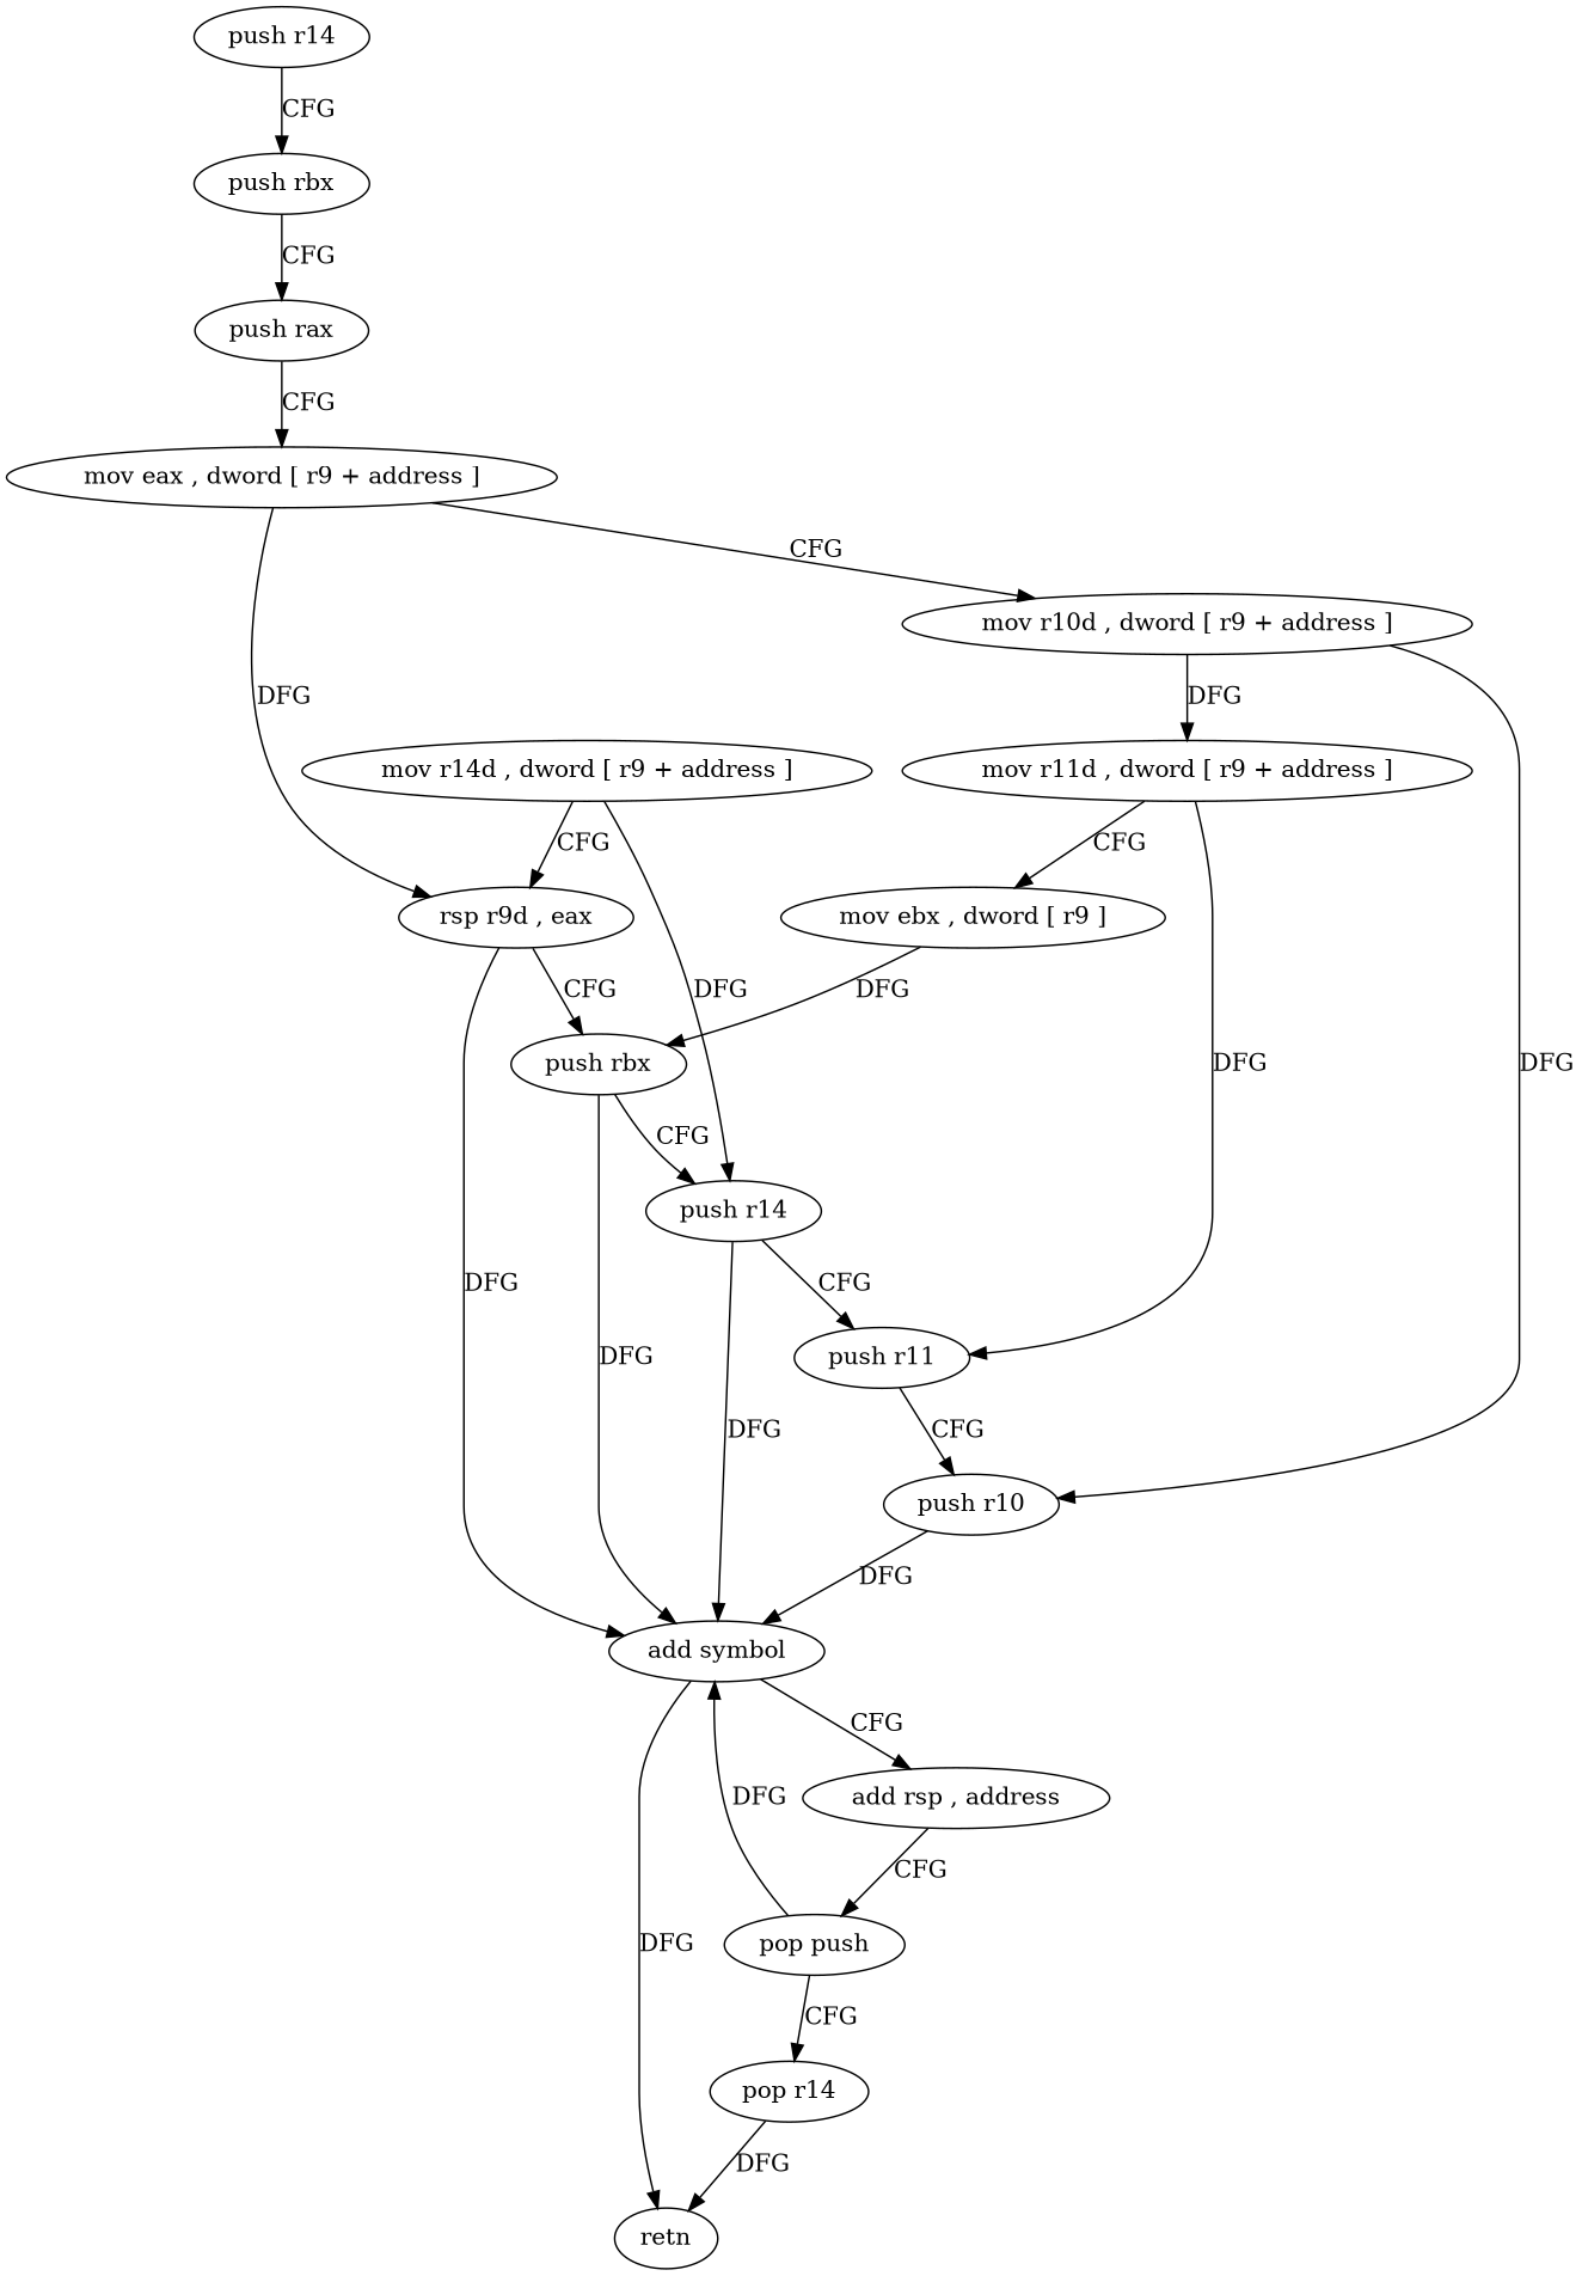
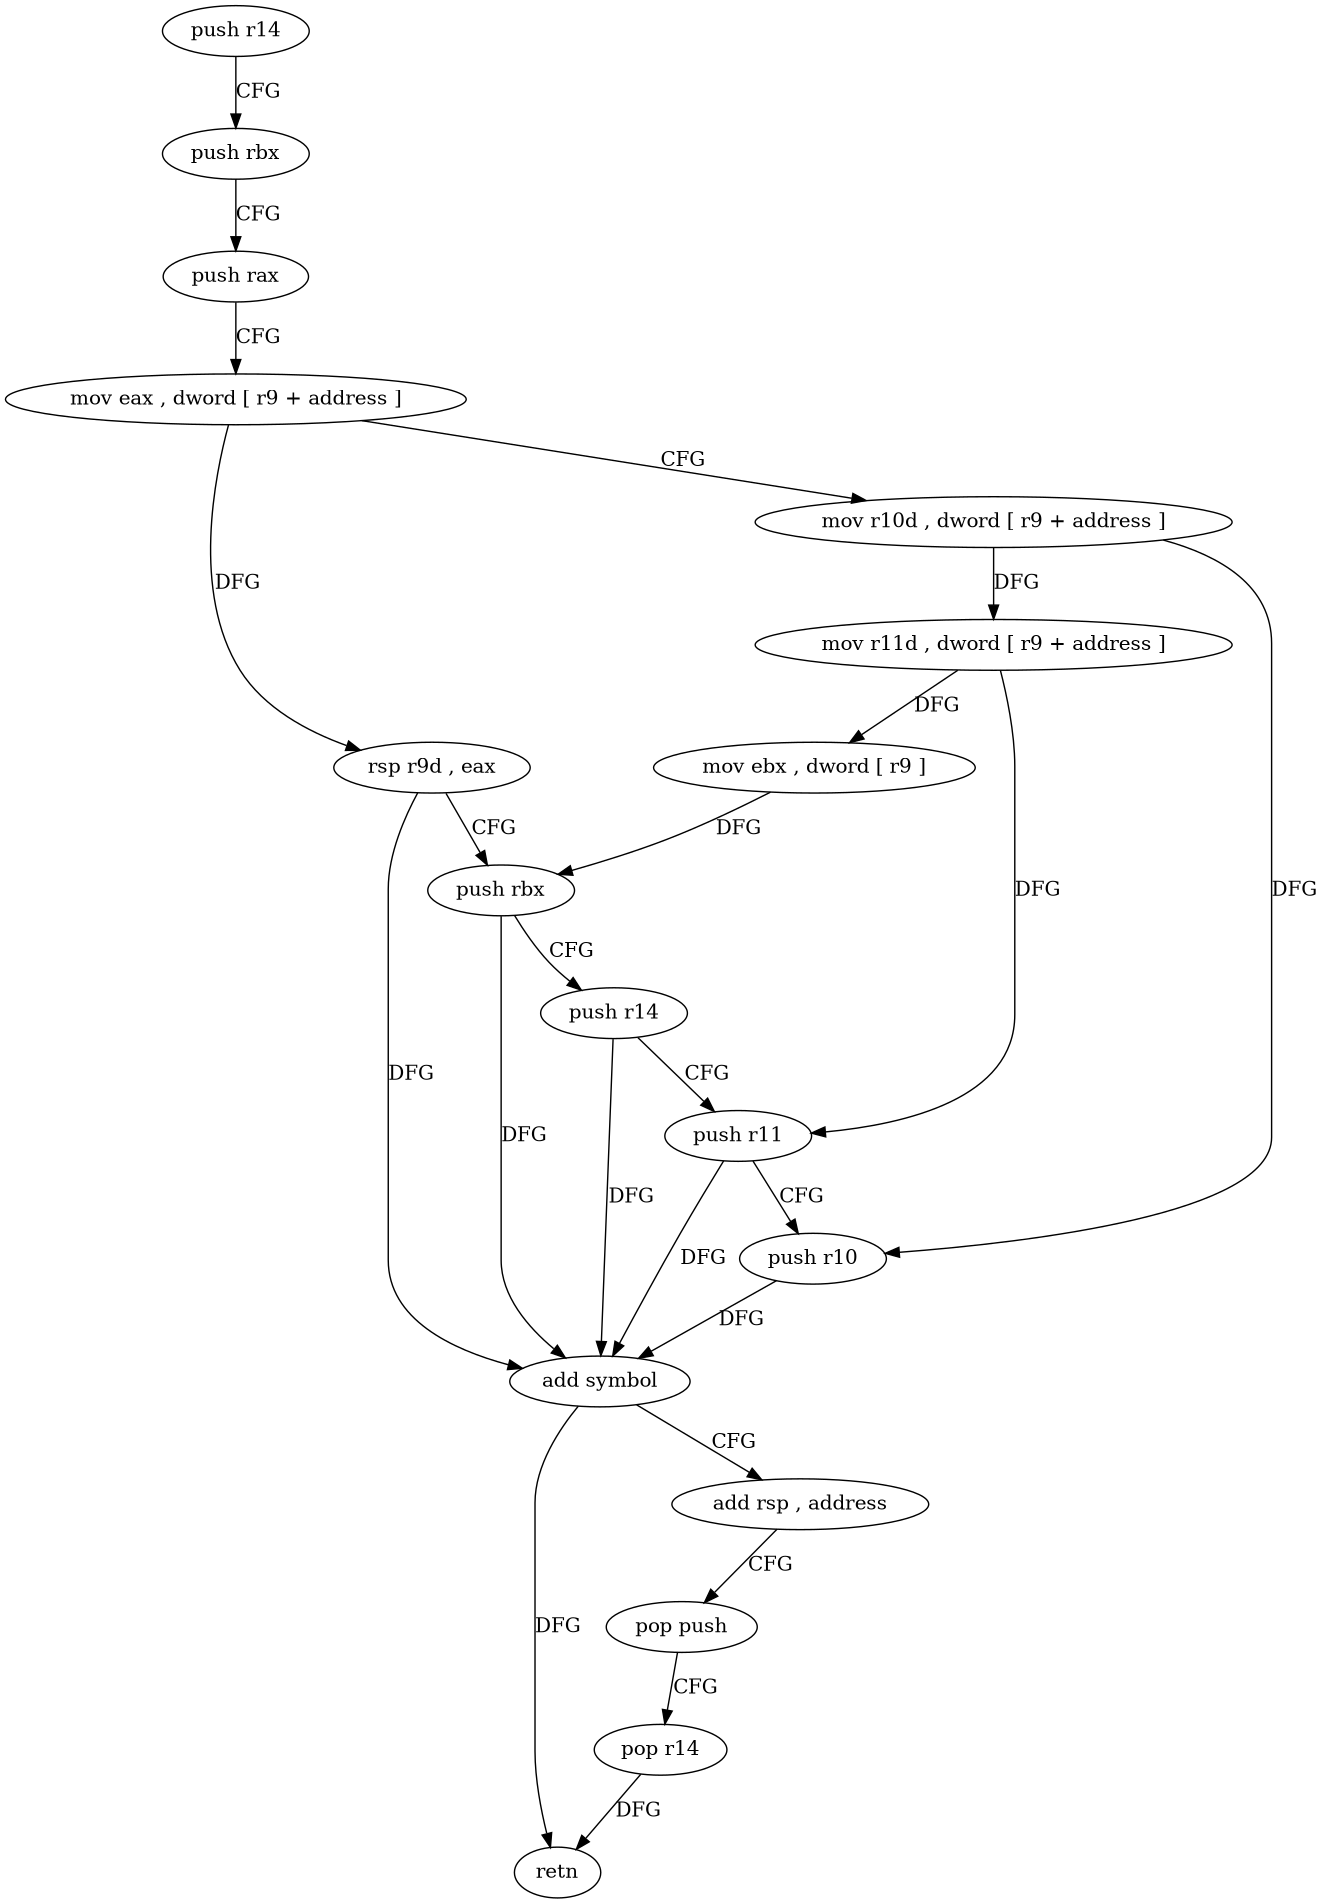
  digraph {
    n1 [label="push r14"]
    n2 [label="push rbx"]
    n3 [label="push rax"]
    n4 [label="mov eax , dword [ r9 + address ]"]
    n5 [label="mov r10d , dword [ r9 + address ]"]
    n6 [label="rsp r9d , eax"]
    n7 [label="mov r11d , dword [ r9 + address ]"]
    n8 [label="push r10"]
    n9 [label="push rbx"]
    n10 [label="add symbol"]
    n11 [label="mov ebx , dword [ r9 ]"]
    n12 [label="push r11"]
-   n13 [label="mov r14d , dword [ r9 + address ]"]
    n14 [label="push r14"]
    n15 [label="add rsp , address"]
    n16 [label=retn]
    n17 [label="pop push"]
    n18 [label="pop r14"]
    n1 -> n2 [label=CFG]
    n2 -> n3 [label=CFG]
    n3 -> n4 [label=CFG]
    n4 -> n5 [label=CFG]
    n4 -> n6 [label=DFG]
    n5 -> n7 [label=DFG]
    n5 -> n8 [label=DFG]
    n6 -> n9 [label=CFG]
    n6 -> n10 [label=DFG]
-   n7 -> n11 [label=CFG]
+   n7 -> n11 [label=DFG]
    n7 -> n12 [label=DFG]
    n8 -> n10 [label=DFG]
    n9 -> n10 [label=DFG]
    n9 -> n14 [label=CFG]
    n10 -> n15 [label=CFG]
    n10 -> n16 [label=DFG]
    n11 -> n9 [label=DFG]
    n12 -> n8 [label=CFG]
-   n17 -> n10 [label=DFG]
-   n13 -> n6 [label=CFG]
-   n13 -> n14 [label=DFG]
+   n12 -> n10 [label=DFG]
    n14 -> n10 [label=DFG]
    n14 -> n12 [label=CFG]
    n15 -> n17 [label=CFG]
    n17 -> n18 [label=CFG]
    n18 -> n16 [label=DFG]
  }
